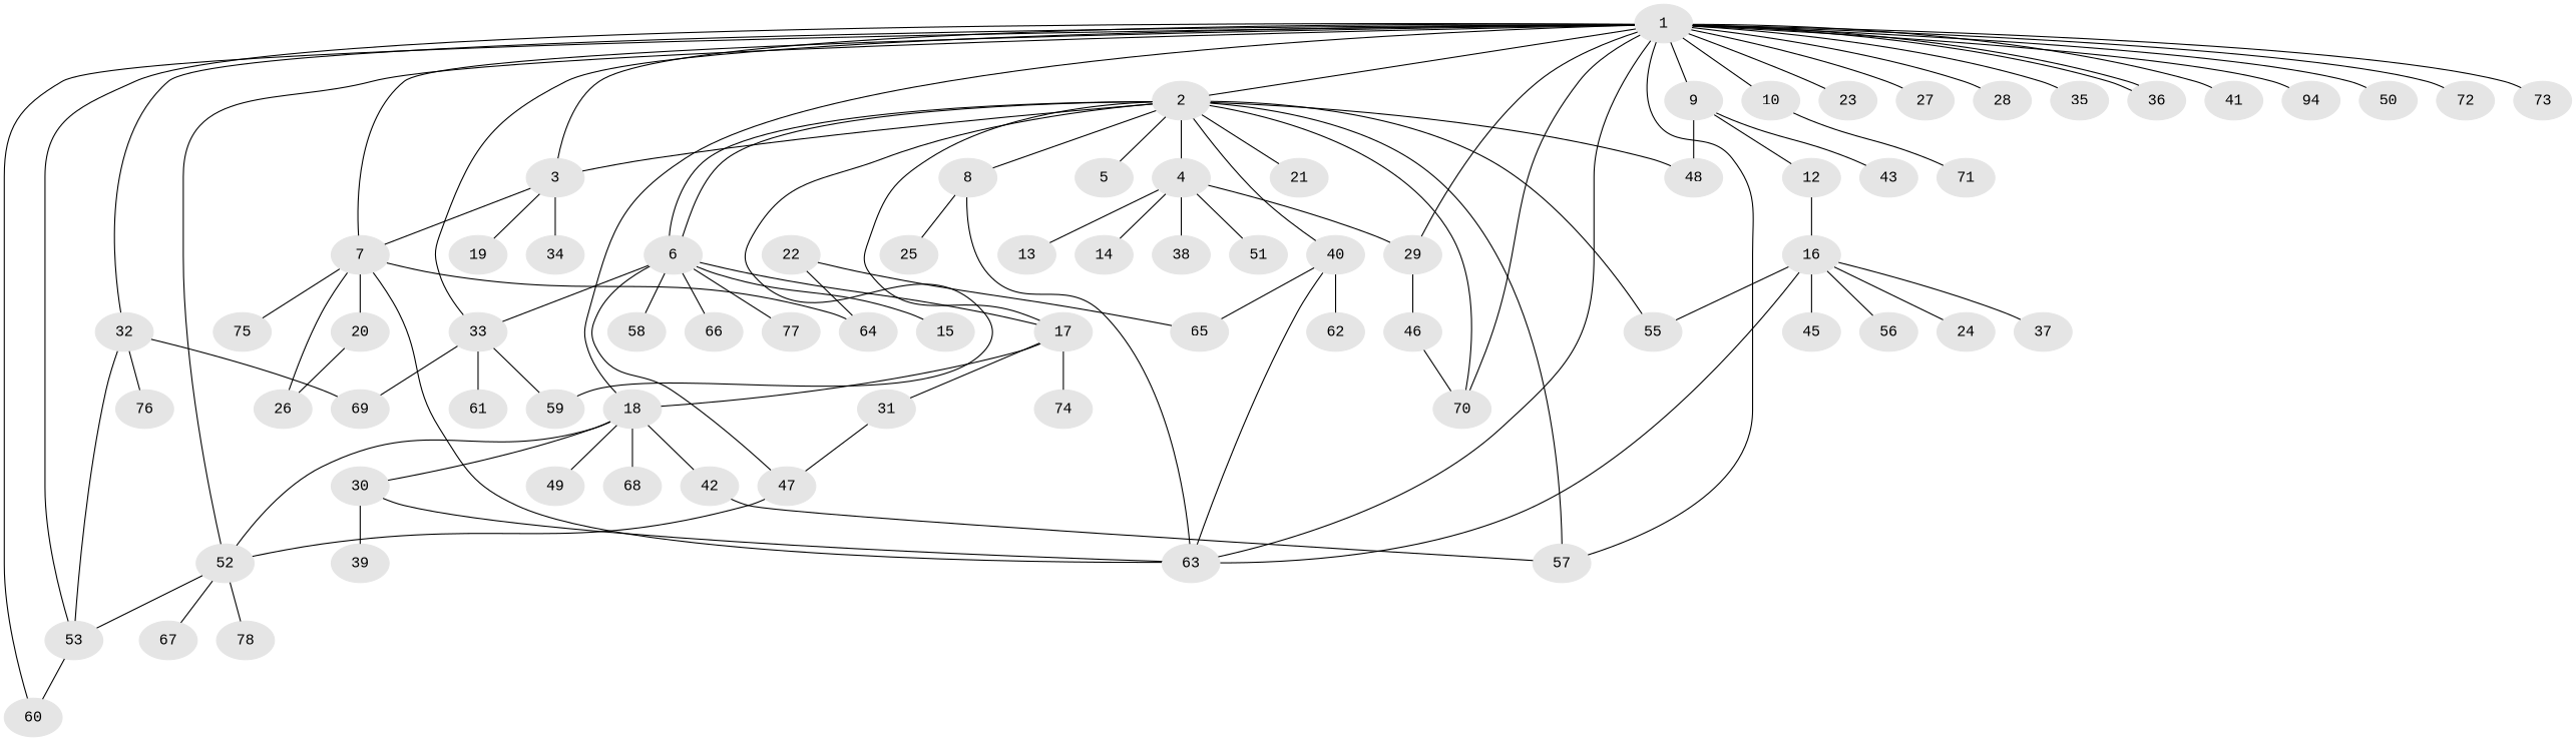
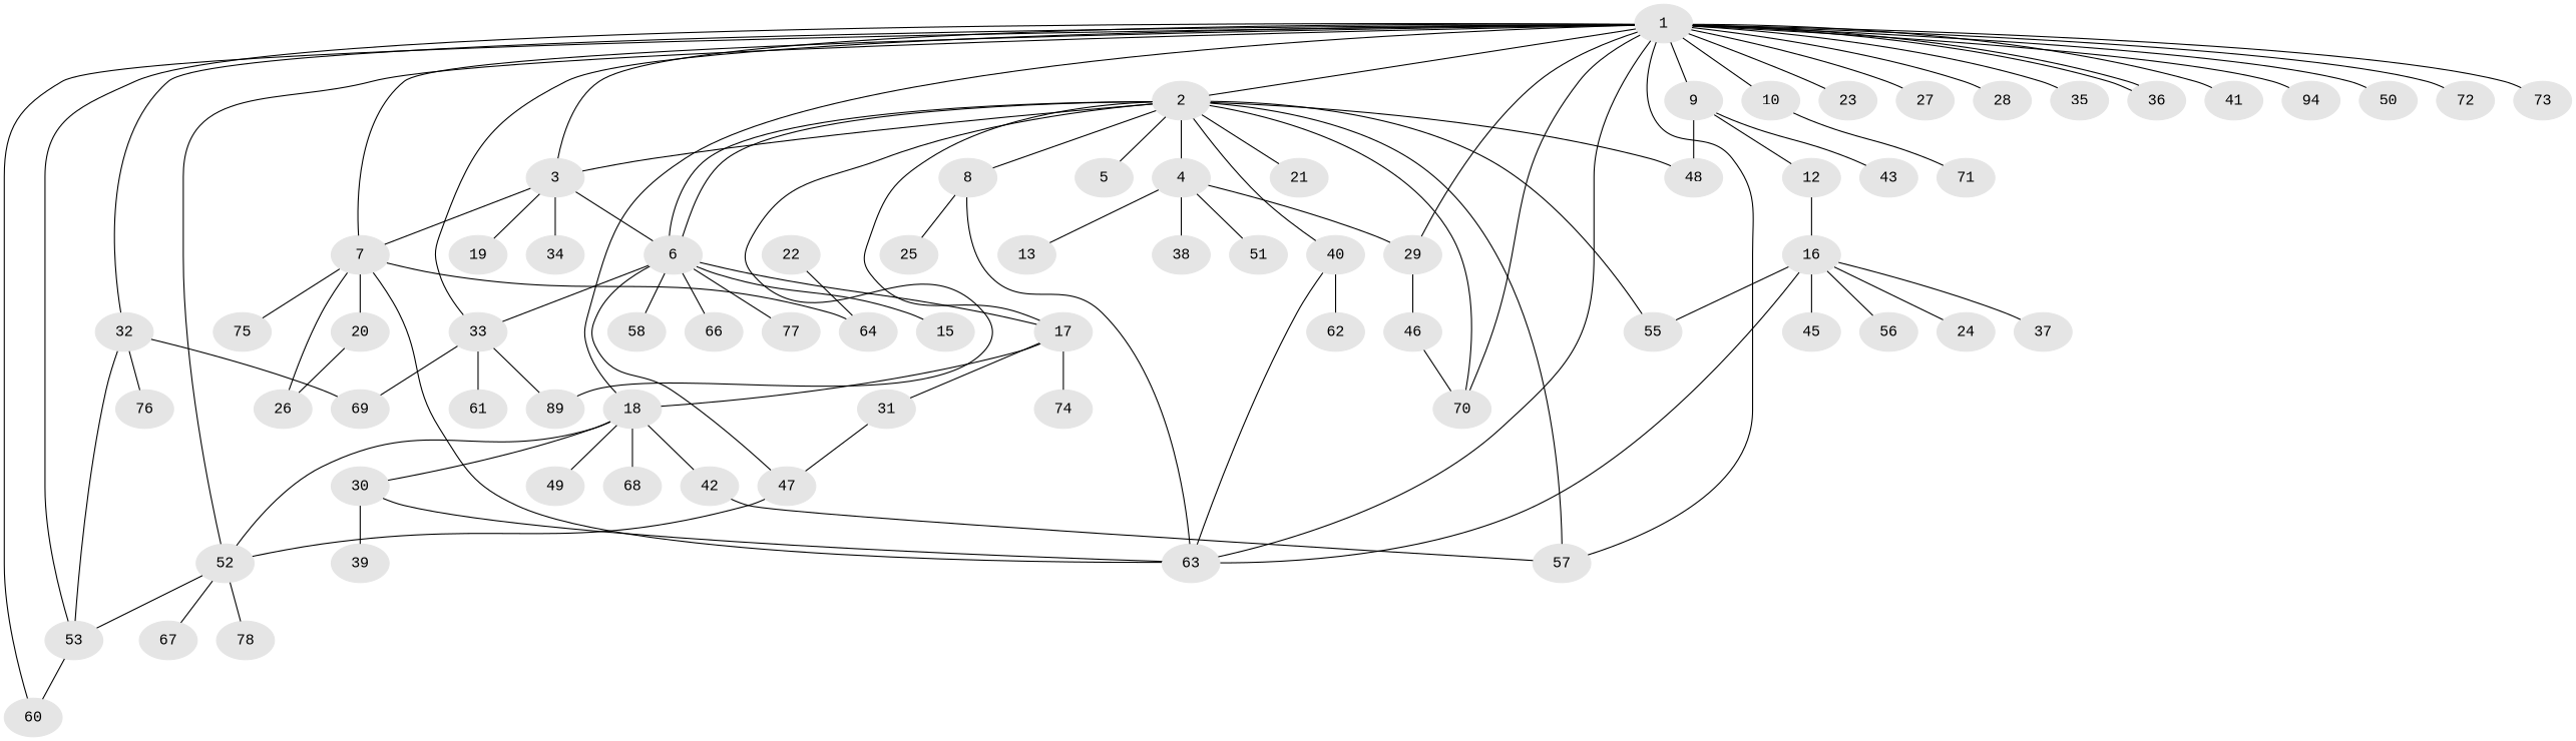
  graph {
    fontname="Liberation Mono"
    node [color=gray90 fontname="Liberation Mono" style=filled]
    edge [fontname="Liberation Mono"]
    1
    2
    3
    7
    9
    10
    18
    23
    27
    28
    29
    32
    33
    35
    36
    41
    n17 [label=94]
    50
    52
    53
    57
    60
    63
    70
    72
    73
    4
    5
    6
    8
    17
    21
    40
    48
    55
-   59
+   59 [label=89]
    19
    34
    20
    26
    75
    64
    12
    43
    71
    30
    42
    49
    68
    46
    69
    76
    61
    67
    78
    13
-   14
    38
    51
    15
    47
    58
    66
    77
    25
    31
    74
-   65
    62
    22
    16
    24
    37
    45
    56
    39
    1 -- 2
    1 -- 3
    1 -- 7
    1 -- 9
    1 -- 10
    1 -- 18
    1 -- 23
    1 -- 27
    1 -- 28
    1 -- 29
    1 -- 32
    1 -- 33
    1 -- 35
    1 -- 36
    1 -- 36
    1 -- 41
    1 -- n17
    1 -- 50
    1 -- 52
    1 -- 53
    1 -- 57
    1 -- 60
    1 -- 63
    1 -- 70
    1 -- 72
    1 -- 73
    2 -- 3
    2 -- 57
    2 -- 70
    2 -- 4
    2 -- 5
    2 -- 6
    2 -- 6
    2 -- 8
    2 -- 17
    2 -- 21
    2 -- 40
    2 -- 48
    2 -- 55
    2 -- 59
    3 -- 7
+   3 -- 6
    3 -- 19
    3 -- 34
    7 -- 63
    7 -- 20
    7 -- 26
    7 -- 75
    7 -- 64
    9 -- 48
    9 -- 12
    9 -- 43
    10 -- 71
    18 -- 52
    18 -- 30
    18 -- 42
    18 -- 49
    18 -- 68
    29 -- 46
    32 -- 53
    32 -- 69
    32 -- 76
    33 -- 59
    33 -- 69
    33 -- 61
    52 -- 53
    52 -- 67
    52 -- 78
    53 -- 60
    4 -- 29
    4 -- 13
-   4 -- 14
    4 -- 38
    4 -- 51
    6 -- 33
    6 -- 17
    6 -- 15
    6 -- 47
    6 -- 58
    6 -- 66
    6 -- 77
    8 -- 63
    8 -- 25
    17 -- 18
    17 -- 31
    17 -- 74
    40 -- 63
-   40 -- 65
    40 -- 62
    20 -- 26
    12 -- 16
    30 -- 63
    30 -- 39
    42 -- 57
    46 -- 70
    47 -- 52
    31 -- 47
    22 -- 64
-   22 -- 65
    16 -- 63
    16 -- 55
    16 -- 24
    16 -- 37
    16 -- 45
    16 -- 56
  }
